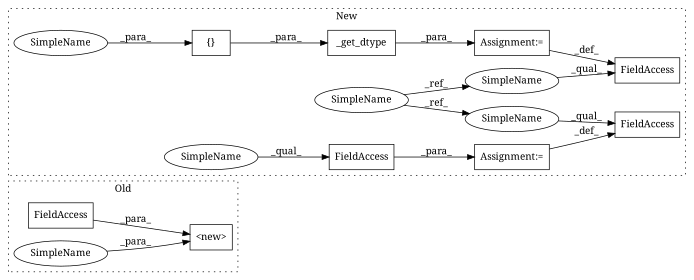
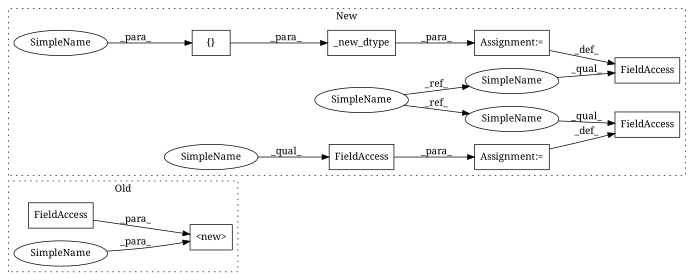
  digraph {
    rankdir=LR
    fontname="Noto Serif"
    node [a=42 l=4 s=9669 shape=box fontname="Noto Serif"]
    edge [fontname="Noto Serif"]
    n1 [a=46 l="6,2" label="<new>" s="7424,7455"]
    n2 [a=22 l=20 label=FieldAccess s=7430]
    n3 [label=SimpleName s=7451 shape=ellipse]
-   n4 [a=32 l="11,1" label=_get_dtype s="9628,9651"]
+   n4 [a=32 l="11,1" label=_new_dtype s="9628,9651"]
    n5 [a=4 l="1,1" label="{}" s="9648,9650"]
    n6 [a=22 l=7 label=FieldAccess]
    n7 [a=22 l=10 label=FieldAccess s=9617]
    n8 [label=SimpleName s=9247 shape=ellipse]
    n9 [a=22 l=10 label=FieldAccess s=9658]
    n10 [a=7 l=1 label="Assignment:=" s=9627]
    n11 [a=7 l=1 label="Assignment:=" s=9668]
    n12 [label=SimpleName s=9617 shape=ellipse]
    n13 [label=SimpleName s=9658 shape=ellipse]
    n14 [l=1 label=SimpleName s=9649 shape=ellipse]
    n15 [l=1 label=SimpleName shape=ellipse]
    subgraph cluster_1 {
      label=Old
      style=dotted
      n1
      n2
      n3
    }
    subgraph cluster_2 {
      label=New
      style=dotted
      n4
      n5
      n6
      n7
      n8
      n9
      n10
      n11
      n12
      n13
      n14
      n15
    }
    n2 -> n1 [label=_para_]
    n3 -> n1 [label=_para_]
    n4 -> n10 [label=_para_]
    n5 -> n4 [label=_para_]
    n6 -> n11 [label=_para_]
    n8 -> n12 [label=_ref_]
    n8 -> n13 [label=_ref_]
    n10 -> n7 [label=_def_]
    n11 -> n9 [label=_def_]
    n12 -> n7 [label=_qual_]
    n13 -> n9 [label=_qual_]
    n14 -> n5 [label=_para_]
    n15 -> n6 [label=_qual_]
  }
